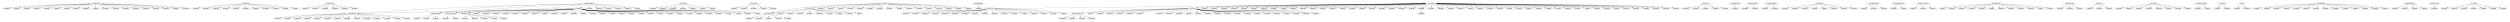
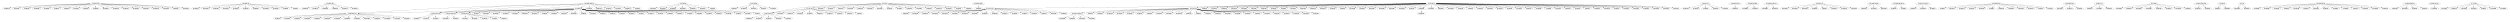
  digraph {
    fontname=Oswald
    node [fontname=Oswald]
    edge [fontname=Oswald]
    n1 [label="sym.cryptodev_release"]
    n2 [label="unk.0x8000135"]
    n3 [label="unk.0x80001f2"]
    n4 [label="unk.0x8000229"]
    n5 [label="unk.0x800029d"]
    n6 [label="unk.0x80002b6"]
    n7 [label="unk.0x80002cc"]
    n8 [label="unk.0x80002d8"]
    n9 [label="unk.0x80002f1"]
    n10 [label="unk.0x80002fd"]
    n11 [label="unk.0x8000305"]
    n12 [label="unk.0x8000310"]
    n13 [label="unk.0x8000326"]
    n14 [label="unk.0x800032e"]
    n15 [label="unk.0x8000390"]
    n16 [label="unk.0x80003d1"]
    n17 [label="unk.0x8000406"]
    n18 [label="unk.0x800043b"]
    n19 [label="unk.0x8000477"]
    n20 [label="unk.0x80004b0"]
    n21 [label="sym.cryptodev_open"]
    n22 [label="unk.0x80004e5"]
    n23 [label="unk.0x8000518"]
    n24 [label="unk.0x8000538"]
    n25 [label="unk.0x8000552"]
    n26 [label="unk.0x800056c"]
    n27 [label="unk.0x80005e7"]
    n28 [label="unk.0x8000609"]
    n29 [label="unk.0x800069b"]
    n30 [label="unk.0x80006b1"]
    n31 [label="unk.0x8000707"]
    n32 [label="unk.0x8000747"]
    n33 [label="sym.cryptask_routine"]
    n34 [label="unk.0x8000a09"]
    n35 [label="unk.0x8000a3c"]
    n36 [label="unk.0x8000a66"]
    n37 [label="unk.0x8000a8d"]
    n38 [label="unk.6x8000aa2"]
    n39 [label="unk.0x8000af5"]
    n40 [label="sym.crypto_finish_session"]
    n41 [label="unk.0x800076d"]
    n42 [label="unk.0x80007b7"]
    n43 [label="unk.0x80007fd"]
    n44 [label="unk.0x8000816"]
    n45 [label="unk.0x800082c"]
    n46 [label="unk.0x8000838"]
    n47 [label="unk.0x8000851"]
    n48 [label="unk.0x800085d"]
    n49 [label="unk.0x8000865"]
    n50 [label="unk.0x800086d"]
    n51 [label="unk.0x80008cb"]
    n52 [label="unk.0x8000909"]
    n53 [label="unk.0x8000946"]
    n54 [label="unk.0x8000983"]
    n55 [label="sym.crypto_create_session"]
    n56 [label="unk.0x8000bfb"]
    n57 [label="unk.0x80011e7"]
    n58 [label="unk.0x8001223"]
    n59 [label="sym.fill_cop_from_kcop.isra.4"]
    n60 [label="unk.0x800148d"]
    n61 [label="unk.0x80014ad"]
    n62 [label="sym.fill_kcop_from_cop"]
    n63 [label="unk.0x8001551"]
    n64 [label="unk.0x800157c"]
    n65 [label="unk.0x80015a7"]
    n66 [label="unk.0x8001607"]
    n67 [label="unk.0x8001653"]
    n68 [label="sym.cryptodev_ioctl"]
    n69 [label="unk.0x8001710"]
    n70 [label="unk.0x8001747"]
    n71 [label="unk.0x800175e"]
    n72 [label="unk.0x80017a7"]
    n73 [label="unk.0x80017c7"]
    n74 [label="unk.0x80017f9"]
    n75 [label="unk.0x8001809"]
    n76 [label="unk.0x800181f"]
    n77 [label="unk.0x8001835"]
    n78 [label="unk.0x8001840"]
    n79 [label="unk.0x8001867"]
    n80 [label="unk.0x8001881"]
    n81 [label="unk.0x800189e"]
    n82 [label="unk.0x80018c7"]
    n83 [label="unk.0x80018f1"]
    n84 [label="unk.0x800191f"]
    n85 [label="unk.0x800196d"]
    n86 [label="unk.0x800198c"]
    n87 [label="unk.0x80019bc"]
    n88 [label="unk.0x80019ea"]
    n89 [label="unk.0x8001a35"]
    n90 [label="unk.0x8001a5b"]
    n91 [label="unk.0x8001abd"]
    n92 [label="unk.0x8001b00"]
    n93 [label="unk.0x8001b43"]
    n94 [label="unk.0x8001b8d"]
    n95 [label="unk.0x8001bd0"]
    n96 [label="unk.0x8001c13"]
    n97 [label="unk.0x8001c23"]
    n98 [label="sym.cryptodev_compat_ioctl"]
    n99 [label="unk.0x8001c9b"]
    n100 [label="unk.0x8001d75"]
    n101 [label="unk.0x8001de4"]
    n102 [label="unk.0x8001e78"]
    n103 [label="unk.0x8001f5d"]
    n104 [label="unk.0x8001fdc"]
    n105 [label="unk.0x8001f0f"]
    n106 [label="sym.init_cryptodev"]
    n107 [label="unk.0x800596a"]
    n108 [label="unk.0x8005987"]
    n109 [label="unk.0x8005995"]
    n110 [label="unk.0x80059a9"]
    n111 [label="unk.0x80059b5"]
    n112 [label="unk.0x80059c3"]
    n113 [label="unk.0x80059df"]
    n114 [label="sym.exit_cryptodev"]
    n115 [label="unk.0x80059f5"]
    n116 [label="unk.0x8005a01"]
    n117 [label="unk.0x8005a12"]
    n118 [label="unk.0x8005a1e"]
    n119 [label="unk.0x8005a2c"]
    n120 [label="sym.hash_n_crypt.isra.0"]
    n121 [label="unk.0x800202d"]
    n122 [label="unk.0x8002071"]
    n123 [label="unk.0x80020be"]
    n124 [label="unk.0x80020f6"]
    n125 [label="unk.0x8002125"]
    n126 [label="sym.__crypto_run_std"]
    n127 [label="unk.0x8002168"]
    n128 [label="unk.0x80021c9"]
    n129 [label="unk.0x80021e0"]
    n130 [label="unk.0x800221a"]
    n131 [label="unk.0x8002249"]
    n132 [label="unk.0x80022a0"]
    n133 [label="unk.0x80022f8"]
    n134 [label="unk.0x8002343"]
    n135 [label="unk.0x800237f"]
    n136 [label="sym.cryptodev_complete"]
    n137 [label="unk.0x8002845"]
    n138 [label="sym.srtp_auth_n_crypt"]
    n139 [label="unk.0x800348b"]
    n140 [label="unk.0x80034a8"]
    n141 [label="unk.0x8003501"]
    n142 [label="unk.0x8003529"]
    n143 [label="unk.0x8003554"]
    n144 [label="unk.0x8003581"]
    n145 [label="unk.0x80035d9"]
    n146 [label="unk.0x8003627"]
    n147 [label="unk.0x8003645"]
    n148 [label="unk.0x8003690"]
    n149 [label="unk.0x80036c2"]
    n150 [label="unk.0x800370d"]
    n151 [label="unk.0x8003755"]
    n152 [label="unk.0x800379b"]
    n153 [label="unk.0x80037e1"]
    n154 [label="unk.0x8003827"]
    n155 [label="unk.0x8003862"]
    n156 [label="sym.verify_tls_record_pad.isra.4"]
    n157 [label="unk.0x800389d"]
    n158 [label="unk.0x80038e8"]
    n159 [label="unk.0x8003984"]
    n160 [label="unk.0x80039bf"]
    n161 [label="sym.tls_auth_n_crypt"]
    n162 [label="unk.0x8203a5f"]
    n163 [label="unk.0x8003a78"]
    n164 [label="unk.0x8003a90"]
    n165 [label="unk.0x8003b1a"]
    n166 [label="unk.0x8003b50"]
    n167 [label="unk.0x8003b72"]
+   n168 [label="unk.0x8003bc4"]
    n169 [label="unk.0x8003be7"]
    n170 [label="unk.0x8003c10"]
    n171 [label="unk.0x8003c84"]
    n172 [label="unk.0x8003cd7"]
    n173 [label="unk.0x8003cf4"]
    n174 [label="unk.0x8003d47"]
    n175 [label="unk.0x8003d65"]
    n176 [label="unk.0x8003db8"]
    n177 [label="unk.0x8003dd5"]
    n178 [label="unk.0x8003e28"]
    n179 [label="unk.0x8003e6e"]
    n180 [label="unk.0x8003eb7"]
    n181 [label="unk.0x8003efd"]
    n182 [label="unk.0x8003f43"]
    n183 [label="unk.0x8003f89"]
    n184 [label="unk.0x8003fd9"]
    n185 [label="unk.0x8004026"]
    n186 [label="sym.kcaop_to_user"]
    n187 [label="unk.0x80042e0"]
    n188 [label="unk.0x80042fd"]
    n189 [label="unk.0x800434b"]
    n190 [label="unk.0x8004386"]
    n191 [label="unk.0x80043b7"]
    n192 [label="sym.cryptodev_hash_reset"]
    n193 [label="unk.0x80032ad"]
    n194 [label="sym.cryptodev_hash_update"]
    n195 [label="unk.0x8003310"]
    n196 [label="unk.0x8003361"]
    n197 [label="sym.cryptodev_get_cipher_key"]
    n198 [label="unk.0x80028bb"]
    n199 [label="unk.0x80028d2"]
    n200 [label="sym.kcaop_from_user"]
    n201 [label="unk.0x800405b"]
    n202 [label="unk.0x800406e"]
    n203 [label="unk.0x80040ab"]
    n204 [label="unk.0x800415e"]
    n205 [label="unk.0x80041cc"]
    n206 [label="unk.0x8004215"]
    n207 [label="unk.0x8004266"]
    n208 [label="unk.0x80042a9"]
    n209 [label="sym.cryptodev_hash_deinit"]
    n210 [label="unk.0x8003222"]
    n211 [label="unk.0x800322b"]
    n212 [label="unk.0x800323d"]
    n213 [label="sym.cryptodev_cipher_decrypt"]
    n214 [label="unk.0x8002f00"]
    n215 [label="unk.0x8002f5e"]
    n216 [label="sym.crypto_get_session_by_sid"]
    n217 [label="unk.0x80014e4"]
    n218 [label="unk.0x800150d"]
    n219 [label="unk.0x800151a"]
    n220 [label="sym.cryptodev_hash_init"]
    n221 [label="unk.0x8002fa7"]
    n222 [label="unk.0x8002feb"]
    n223 [label="unk.0x8003015"]
    n224 [label="unk.0x800302c"]
    n225 [label="unk.0x800309e"]
    n226 [label="unk.0x80030f1"]
    n227 [label="unk.0x8003100"]
    n228 [label="unk.0x800310d"]
    n229 [label="unk.0x8003159"]
    n230 [label="unk.0x8003170"]
    n231 [label="unk.0x80031c1"]
    n232 [label="unk.0x80031f7"]
    n233 [label="sym.cryptodev_hash_final"]
    n234 [label="unk.0x80033a6"]
    n235 [label="unk.0x80033c8"]
    n236 [label="unk.0x8003419"]
    n237 [label="sym.adjust_sg_array"]
    n238 [label="unk.0x800534d"]
    n239 [label="unk.0x8005373"]
    n240 [label="unk.0x80053c9"]
    n241 [label="sym.get_userbuf"]
    n242 [label="unk.0x8005568"]
    n243 [label="unk.0x80055d1"]
    n244 [label="unk.0x800560c"]
    n245 [label="unk.0x8005658"]
    n246 [label="unk.0x80056d4"]
    n247 [label="unk.0x80056f2"]
    n248 [label="unk.0x800573d"]
    n249 [label="unk.0x800577b"]
    n250 [label="sym.crypto_auth_run"]
    n251 [label="unk.0x80043ee"]
    n252 [label="unk.0x800441c"]
    n253 [label="unk.0x8004455"]
    n254 [label="unk.0x8004478"]
    n255 [label="unk.0x8004504"]
    n256 [label="unk.0x8004577"]
    n257 [label="unk.0x80045bd"]
    n258 [label="unk.0x80045e5"]
    n259 [label="unk.0x80045f0"]
    n260 [label="unk.0x800461f"]
    n261 [label="unk.0x8004628"]
    n262 [label="unk.0x8004709"]
    n263 [label="unk.0x8004715"]
    n264 [label="unk.0x8004794"]
    n265 [label="unk.0x8004807"]
    n266 [label="unk.0x800485d"]
    n267 [label="unk.0x80048df"]
    n268 [label="unk.0x8004933"]
    n269 [label="unk.0x8004949"]
    n270 [label="unk.0x8004962"]
    n271 [label="unk.0x80049c0"]
    n272 [label="unk.0x80049fe"]
    n273 [label="unk.0x8004a69"]
    n274 [label="unk.0x8004aab"]
    n275 [label="unk.0x8004aee"]
    n276 [label="unk.0x8004b01"]
    n277 [label="unk.0x8004b11"]
    n278 [label="unk.0x8004b41"]
    n279 [label="unk.0x8004b76"]
    n280 [label="unk.0x8004bb2"]
    n281 [label="unk.0x8004bf9"]
    n282 [label="unk.0x8004c61"]
    n283 [label="unk.0x8004cb1"]
    n284 [label="unk.0x8004cfa"]
    n285 [label="unk.0x8004d43"]
    n286 [label="unk.0x8004d8c"]
    n287 [label="unk.0x8004dcf"]
    n288 [label="unk.0x8004e1d"]
    n289 [label="unk.0x8004e78"]
    n290 [label="unk.0x8004ec1"]
    n291 [label="unk.0x8004f00"]
    n292 [label="unk.0x8004f46"]
    n293 [label="unk.0x8004f8c"]
    n294 [label="unk.0x8004fc5"]
    n295 [label="unk.0x800500e"]
    n296 [label="unk.0x8005057"]
    n297 [label="unk.0x8005093"]
    n298 [label="unk.0x80050e9"]
    n299 [label="unk.0x8005125"]
    n300 [label="unk.0x80048aa"]
    n301 [label="sym.cryptodev_cipher_encrypt"]
    n302 [label="unk.0x8002de5"]
    n303 [label="unk.0x8002e4e"]
    n304 [label="sym.sg_advance"]
    n305 [label="unk.0x80057b1"]
    n306 [label="unk.0x8005864"]
    n307 [label="sym.sg_copy"]
    n308 [label="unk.0x80058c4"]
    n309 [label="unk.0x80058cf"]
    n310 [label="sym.cryptodev_cipher_init"]
    n311 [label="unk.0x8002935"]
    n312 [label="unk.0x8002990"]
    n313 [label="unk.0x80029a1"]
    n314 [label="unk.0x80029aa"]
    n315 [label="unk.0x80029b5"]
    n316 [label="unk.0x8002a3c"]
    n317 [label="unk.0x8002a58"]
    n318 [label="unk.0x8002abf"]
    n319 [label="unk.0x8002b40"]
    n320 [label="unk.0x8002b6b"]
    n321 [label="unk.0x8002c03"]
    n322 [label="unk.0x8002c45"]
    n323 [label="unk.0x8002c80"]
    n324 [label="unk.0x8002cdb"]
    n325 [label="sym.crypto_run"]
    n326 [label="unk.0x80023b7"]
    n327 [label="unk.0x80023e7"]
    n328 [label="unk.0x800243d"]
    n329 [label="unk.0x8002487"]
    n330 [label="unk.0x80024b2"]
    n331 [label="unk.0x80024f4"]
    n332 [label="unk.0x8002514"]
    n333 [label="unk.0x800257a"]
    n334 [label="unk.0x80025ca"]
    n335 [label="unk.0x800262a"]
    n336 [label="unk.0x80026a4"]
    n337 [label="unk.0x80026e7"]
    n338 [label="unk.0x8002733"]
    n339 [label="unk.0x8002769"]
    n340 [label="unk.0x80027b1"]
    n341 [label="unk.0x8002805"]
    n342 [label="sym.cryptodev_cipher_deinit"]
    n343 [label="unk.0x8002d07"]
    n344 [label="unk.0x8002d18"]
    n345 [label="unk.0x8002d21"]
    n346 [label="unk.0x8002d3e"]
    n347 [label="sym.release_user_pages"]
    n348 [label="unk.0x8005444"]
    n349 [label="sym.__get_userbuf"]
    n350 [label="unk.0x8005180"]
    n351 [label="unk.0x80051a9"]
    n352 [label="unk.0x80051b9"]
    n353 [label="unk.0x80051da"]
    n354 [label="unk.0x800521b"]
    n355 [label="unk.0x8005298"]
    n356 [label="unk.0x80052a8"]
    n1 -> n2
    n1 -> n3
    n1 -> n4
    n1 -> n5
    n1 -> n6
    n1 -> n7
    n1 -> n8
    n1 -> n9
    n1 -> n10
    n1 -> n11
    n1 -> n12
    n1 -> n13
    n1 -> n14
    n1 -> n15
    n1 -> n16
    n1 -> n17
    n1 -> n18
    n1 -> n19
    n1 -> n20
    n21 -> n22
    n21 -> n23
    n21 -> n24
    n21 -> n25
    n21 -> n26
    n21 -> n27
    n21 -> n28
    n21 -> n29
    n21 -> n30
    n21 -> n31
    n21 -> n32
    n33 -> n34
    n33 -> n35
    n33 -> n36
    n33 -> n37
    n33 -> n38
    n33 -> n39
    n40 -> n41
    n40 -> n42
    n40 -> n43
    n40 -> n44
    n40 -> n45
    n40 -> n46
    n40 -> n47
    n40 -> n48
    n40 -> n49
    n40 -> n50
    n40 -> n51
    n40 -> n52
    n40 -> n53
    n40 -> n54
    n55 -> n56
    n55 -> n57
    n55 -> n58
    n59 -> n60
    n59 -> n61
    n62 -> n63
    n62 -> n64
    n62 -> n65
    n62 -> n66
    n62 -> n67
    n68 -> n40
    n68 -> n55
    n68 -> n59
    n68 -> n62
    n68 -> n69
    n68 -> n70
    n68 -> n71
    n68 -> n72
    n68 -> n73
    n68 -> n74
    n68 -> n75
    n68 -> n76
    n68 -> n77
    n68 -> n78
    n68 -> n79
    n68 -> n80
    n68 -> n81
    n68 -> n82
    n68 -> n83
    n68 -> n84
    n68 -> n85
    n68 -> n86
    n68 -> n87
    n68 -> n88
    n68 -> n89
    n68 -> n90
    n68 -> n91
    n68 -> n92
    n68 -> n93
    n68 -> n94
    n68 -> n95
    n68 -> n96
    n68 -> n97
    n98 -> n40
    n98 -> n55
    n98 -> n59
    n98 -> n62
    n98 -> n68
    n98 -> n99
    n98 -> n100
    n98 -> n101
    n98 -> n102
    n98 -> n103
    n98 -> n104
    n100 -> n105
    n106 -> n107
    n106 -> n108
    n106 -> n109
    n106 -> n110
    n106 -> n111
    n106 -> n112
    n106 -> n113
    n114 -> n115
    n114 -> n116
    n114 -> n117
    n114 -> n118
    n114 -> n119
    n120 -> n121
    n120 -> n122
    n120 -> n123
    n120 -> n124
    n120 -> n125
    n126 -> n120
    n126 -> n127
    n126 -> n128
    n126 -> n129
    n126 -> n130
    n126 -> n131
    n126 -> n132
    n126 -> n133
    n126 -> n134
    n126 -> n135
    n136 -> n137
    n138 -> n139
    n138 -> n140
    n138 -> n141
    n138 -> n142
    n138 -> n143
    n138 -> n144
    n138 -> n145
    n138 -> n146
    n138 -> n147
    n138 -> n148
    n138 -> n149
    n138 -> n150
    n138 -> n151
    n138 -> n152
    n138 -> n153
    n138 -> n154
    n138 -> n155
    n156 -> n157
    n156 -> n158
    n156 -> n159
    n156 -> n160
    n161 -> n156
    n161 -> n162
    n161 -> n163
    n161 -> n164
    n161 -> n165
    n161 -> n166
    n161 -> n167
+   n161 -> n168
    n161 -> n169
    n161 -> n170
    n161 -> n171
    n161 -> n172
    n161 -> n173
    n161 -> n174
    n161 -> n175
    n161 -> n176
    n161 -> n177
    n161 -> n178
    n161 -> n179
    n161 -> n180
    n161 -> n181
    n161 -> n182
    n161 -> n183
    n161 -> n184
    n161 -> n185
    n186 -> n187
    n186 -> n188
    n186 -> n189
    n186 -> n190
    n186 -> n191
    n192 -> n193
    n194 -> n195
    n194 -> n196
    n197 -> n198
    n197 -> n199
    n200 -> n201
    n200 -> n202
    n200 -> n203
    n200 -> n204
    n200 -> n205
    n200 -> n206
    n200 -> n207
    n200 -> n208
    n209 -> n210
    n209 -> n211
    n209 -> n212
    n213 -> n214
    n213 -> n215
    n216 -> n217
    n216 -> n218
    n216 -> n219
    n220 -> n221
    n220 -> n222
    n220 -> n223
    n220 -> n224
    n220 -> n225
    n220 -> n226
    n220 -> n227
    n220 -> n228
    n220 -> n229
    n220 -> n230
    n220 -> n231
    n220 -> n232
    n233 -> n234
    n233 -> n235
    n233 -> n236
    n237 -> n238
    n237 -> n239
    n237 -> n240
    n241 -> n242
    n241 -> n243
    n241 -> n244
    n241 -> n245
    n241 -> n246
    n241 -> n247
    n241 -> n248
    n241 -> n249
    n250 -> n138
    n250 -> n161
    n250 -> n251
    n250 -> n252
    n250 -> n253
    n250 -> n254
    n250 -> n255
    n250 -> n256
    n250 -> n257
    n250 -> n258
    n250 -> n259
    n250 -> n260
    n250 -> n261
    n250 -> n262
    n250 -> n263
    n250 -> n264
    n250 -> n265
    n250 -> n266
    n250 -> n267
    n250 -> n268
    n250 -> n269
    n250 -> n270
    n250 -> n271
    n250 -> n272
    n250 -> n273
    n250 -> n274
    n250 -> n275
    n250 -> n276
    n250 -> n277
    n250 -> n278
    n250 -> n279
    n250 -> n280
    n250 -> n281
    n250 -> n282
    n250 -> n283
    n250 -> n284
    n250 -> n285
    n250 -> n286
    n250 -> n287
    n250 -> n288
    n250 -> n289
    n250 -> n290
    n250 -> n291
    n250 -> n292
    n250 -> n293
    n250 -> n294
    n250 -> n295
    n250 -> n296
    n250 -> n297
    n250 -> n298
    n250 -> n299
    n273 -> n300
    n301 -> n302
    n301 -> n303
    n304 -> n305
    n304 -> n306
    n307 -> n308
    n307 -> n309
    n310 -> n311
    n310 -> n312
    n310 -> n313
    n310 -> n314
    n310 -> n315
    n310 -> n316
    n310 -> n317
    n310 -> n318
    n310 -> n319
    n310 -> n320
    n310 -> n321
    n310 -> n322
    n310 -> n323
    n310 -> n324
    n325 -> n120
    n325 -> n126
    n325 -> n326
    n325 -> n327
    n325 -> n328
    n325 -> n329
    n325 -> n330
    n325 -> n331
    n325 -> n332
    n325 -> n333
    n325 -> n334
    n325 -> n335
    n325 -> n336
    n325 -> n337
    n325 -> n338
    n325 -> n339
    n325 -> n340
    n325 -> n341
    n342 -> n343
    n342 -> n344
    n342 -> n345
    n342 -> n346
    n347 -> n348
    n349 -> n350
    n349 -> n351
    n349 -> n352
    n349 -> n353
    n349 -> n354
    n349 -> n355
    n349 -> n356
  }
